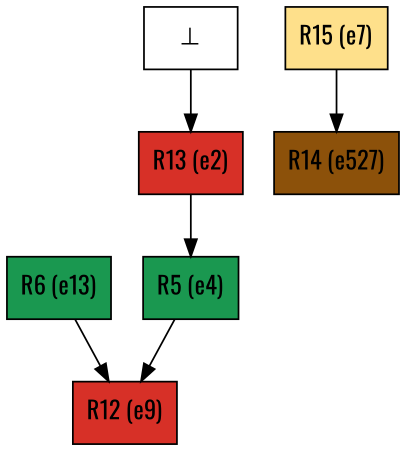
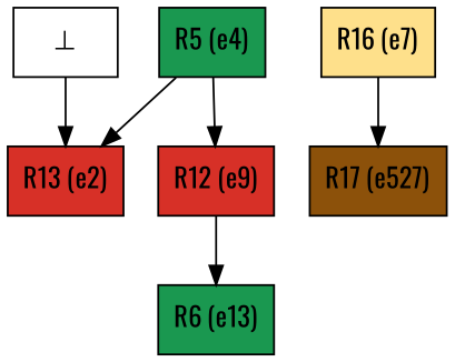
  digraph {
    fontname=Oswald
    node [color=black fillcolor="#d73027:#d73027" fontname=Oswald shape=box style=filled]
    edge [fontname=Oswald]
    n1 [label="R13 (e2)"]
    n2 [fillcolor="#1a9850:#1a9850" label="R5 (e4)"]
    n3 [label="R12 (e9)"]
    n4 [fillcolor="#1a9850:#1a9850" label="R6 (e13)"]
-   n5 [fillcolor="#fee08b:#fee08b" label="R15 (e7)"]
-   n6 [fillcolor="#8c510a:#8c510a" label="R14 (e527)"]
+   n5 [fillcolor="#fee08b:#fee08b" label="R16 (e7)"]
+   n6 [fillcolor="#8c510a:#8c510a" label="R17 (e527)"]
    n7 [fillcolor=white label="⊥" color=""]
-   n1 -> n2
+   n2 -> n1
    n2 -> n3
-   n4 -> n3
+   n3 -> n4
    n5 -> n6
    n7 -> n1
  }
